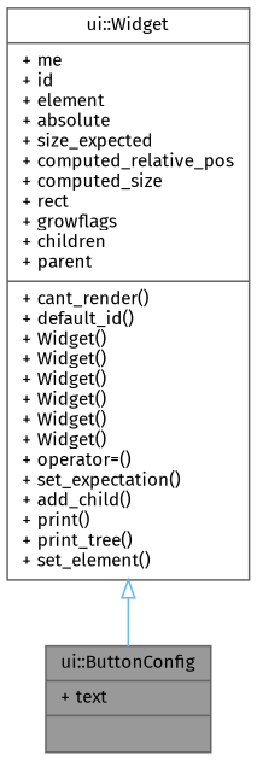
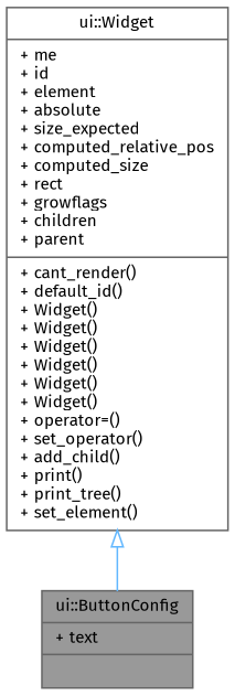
  digraph {
    fontname="Fira Sans"
    node [color=gray40 fontname="Fira Sans" fontsize=10 shape=record style=filled]
    n1 [fillcolor=grey60 fontcolor=black height=0.2 label="{ui::ButtonConfig\n|+ text\l|}" width=0.4]
-   n2 [fillcolor=white height=0.2 label="{ui::Widget\n|+ me\l+ id\l+ element\l+ absolute\l+ size_expected\l+ computed_relative_pos\l+ computed_size\l+ rect\l+ growflags\l+ children\l+ parent\l|+ cant_render()\l+ default_id()\l+ Widget()\l+ Widget()\l+ Widget()\l+ Widget()\l+ Widget()\l+ Widget()\l+ operator=()\l+ set_expectation()\l+ add_child()\l+ print()\l+ print_tree()\l+ set_element()\l}" width=0.4]
+   n2 [fillcolor=white height=0.2 label="{ui::Widget\n|+ me\l+ id\l+ element\l+ absolute\l+ size_expected\l+ computed_relative_pos\l+ computed_size\l+ rect\l+ growflags\l+ children\l+ parent\l|+ cant_render()\l+ default_id()\l+ Widget()\l+ Widget()\l+ Widget()\l+ Widget()\l+ Widget()\l+ Widget()\l+ operator=()\l+ set_operator()\l+ add_child()\l+ print()\l+ print_tree()\l+ set_element()\l}" width=0.4]
    n2 -> n1 [arrowtail=onormal color=steelblue1 dir=back fontname="Fira Sans" fontsize=10 labelfontname=Helvetica labelfontsize=10 style=solid]
  }
